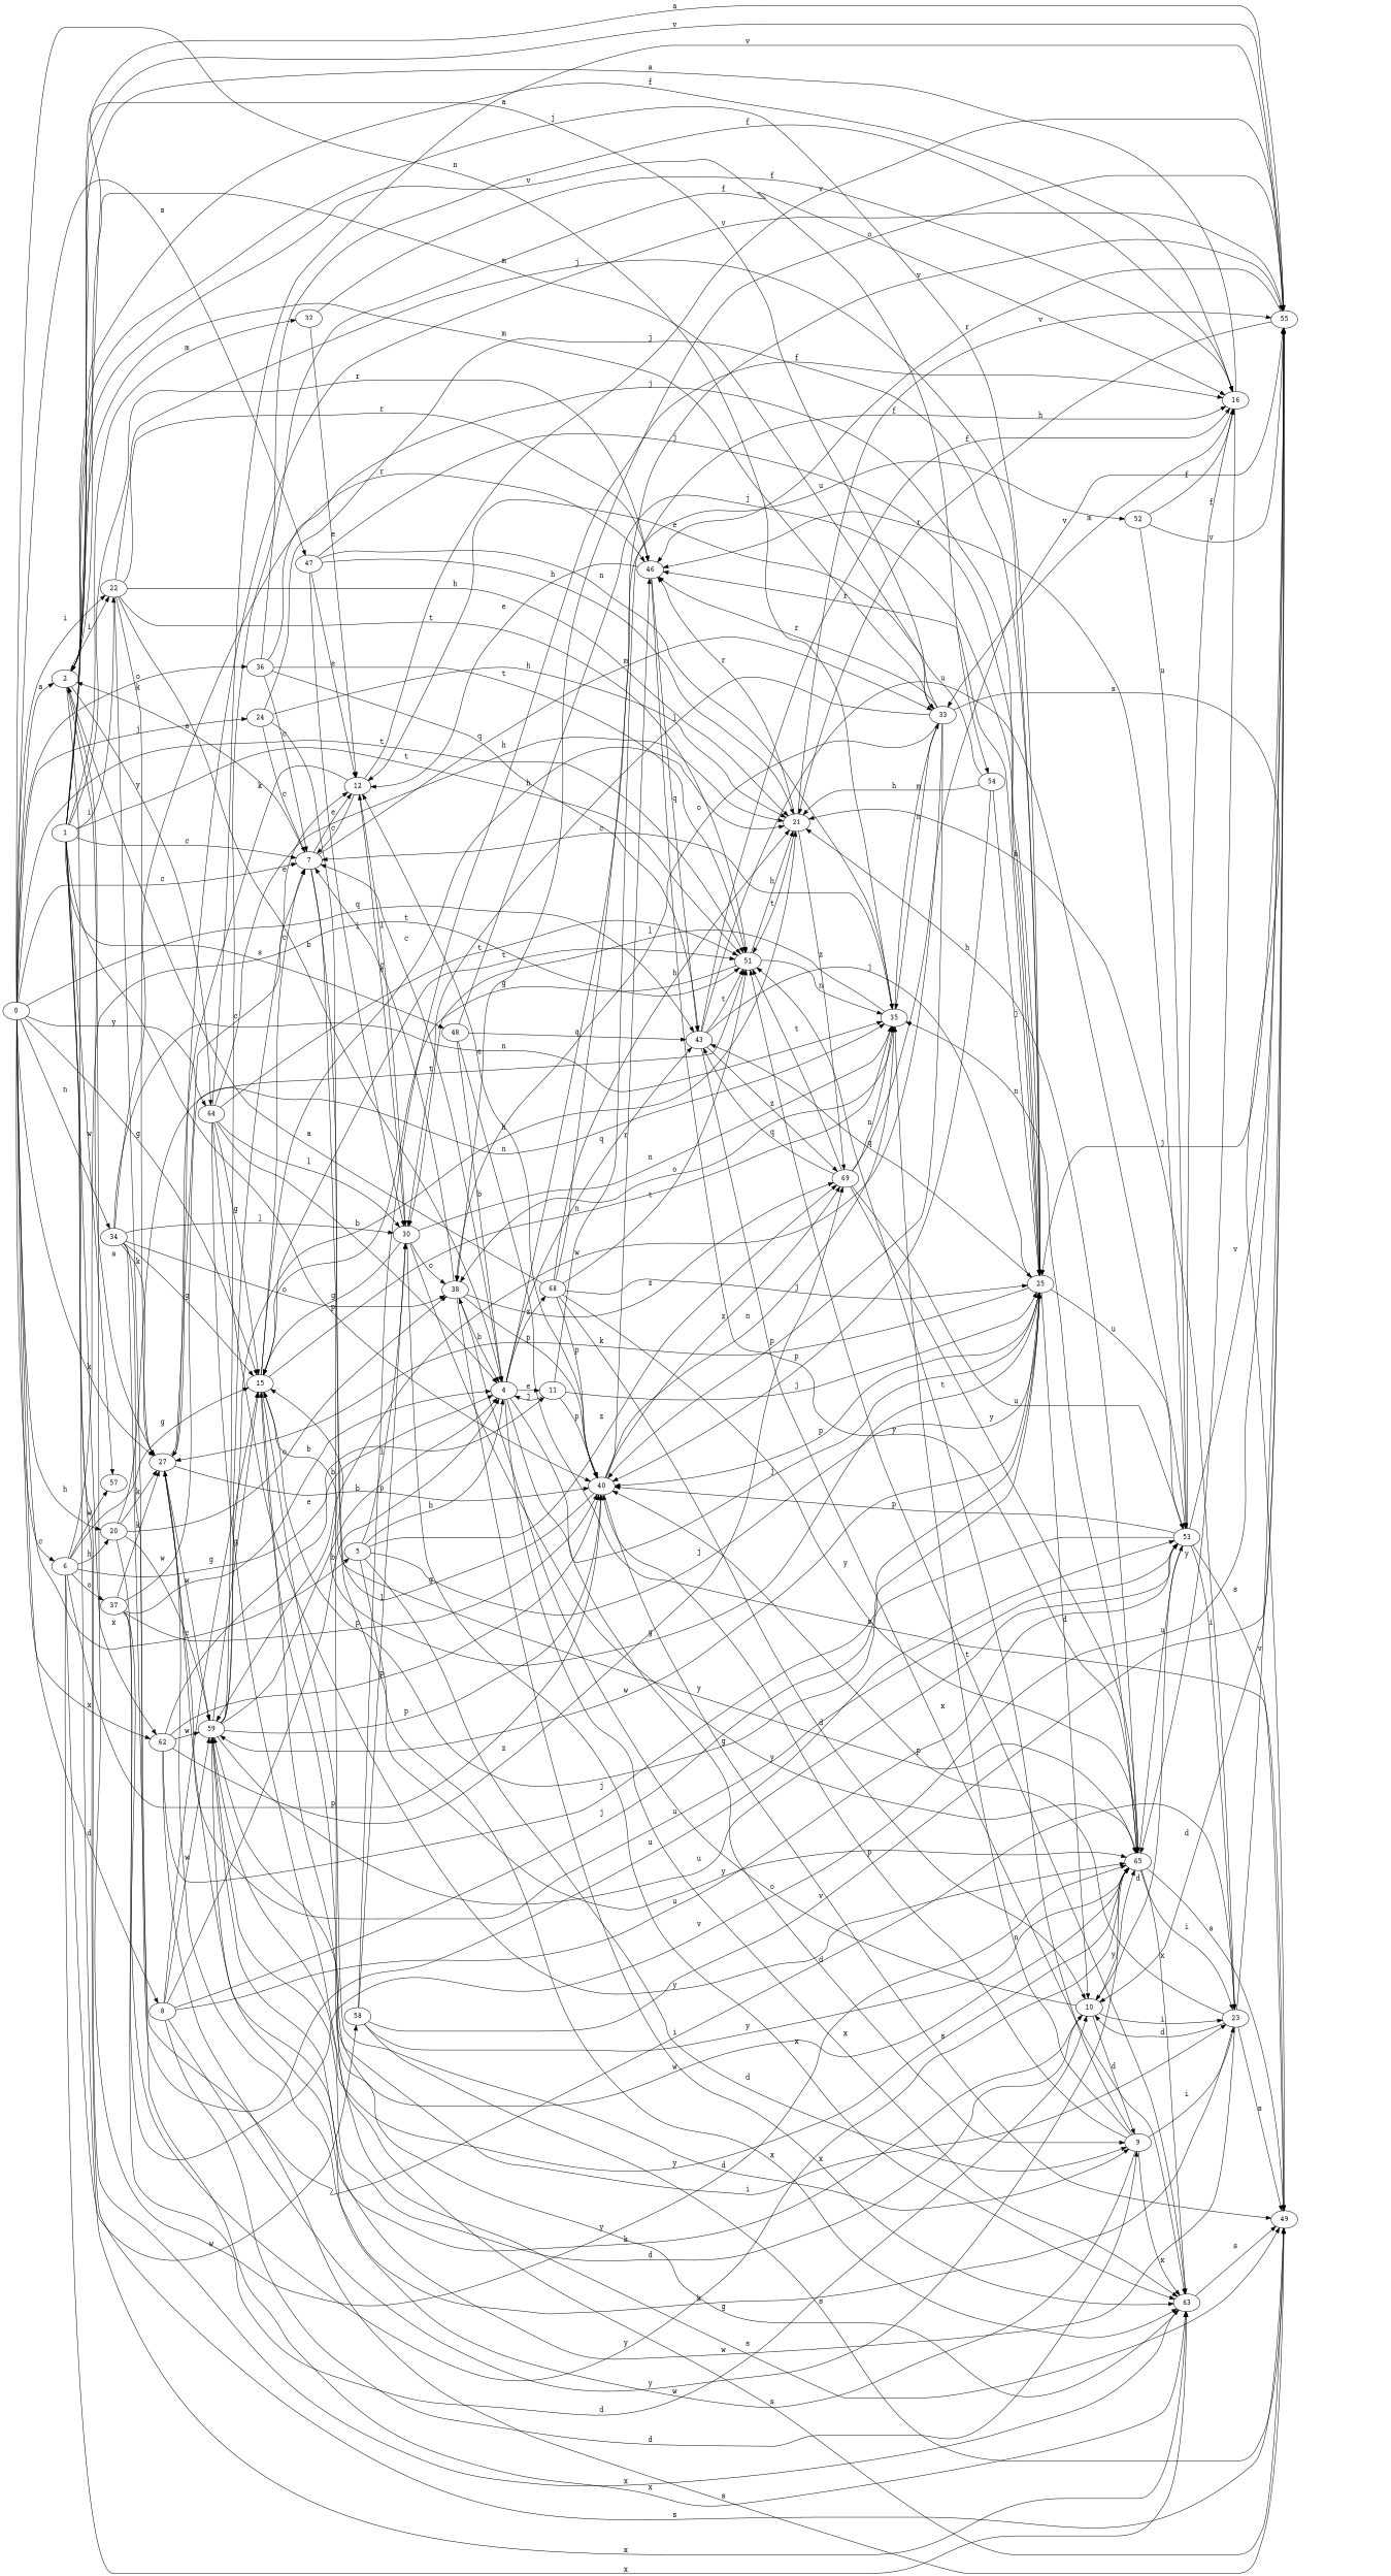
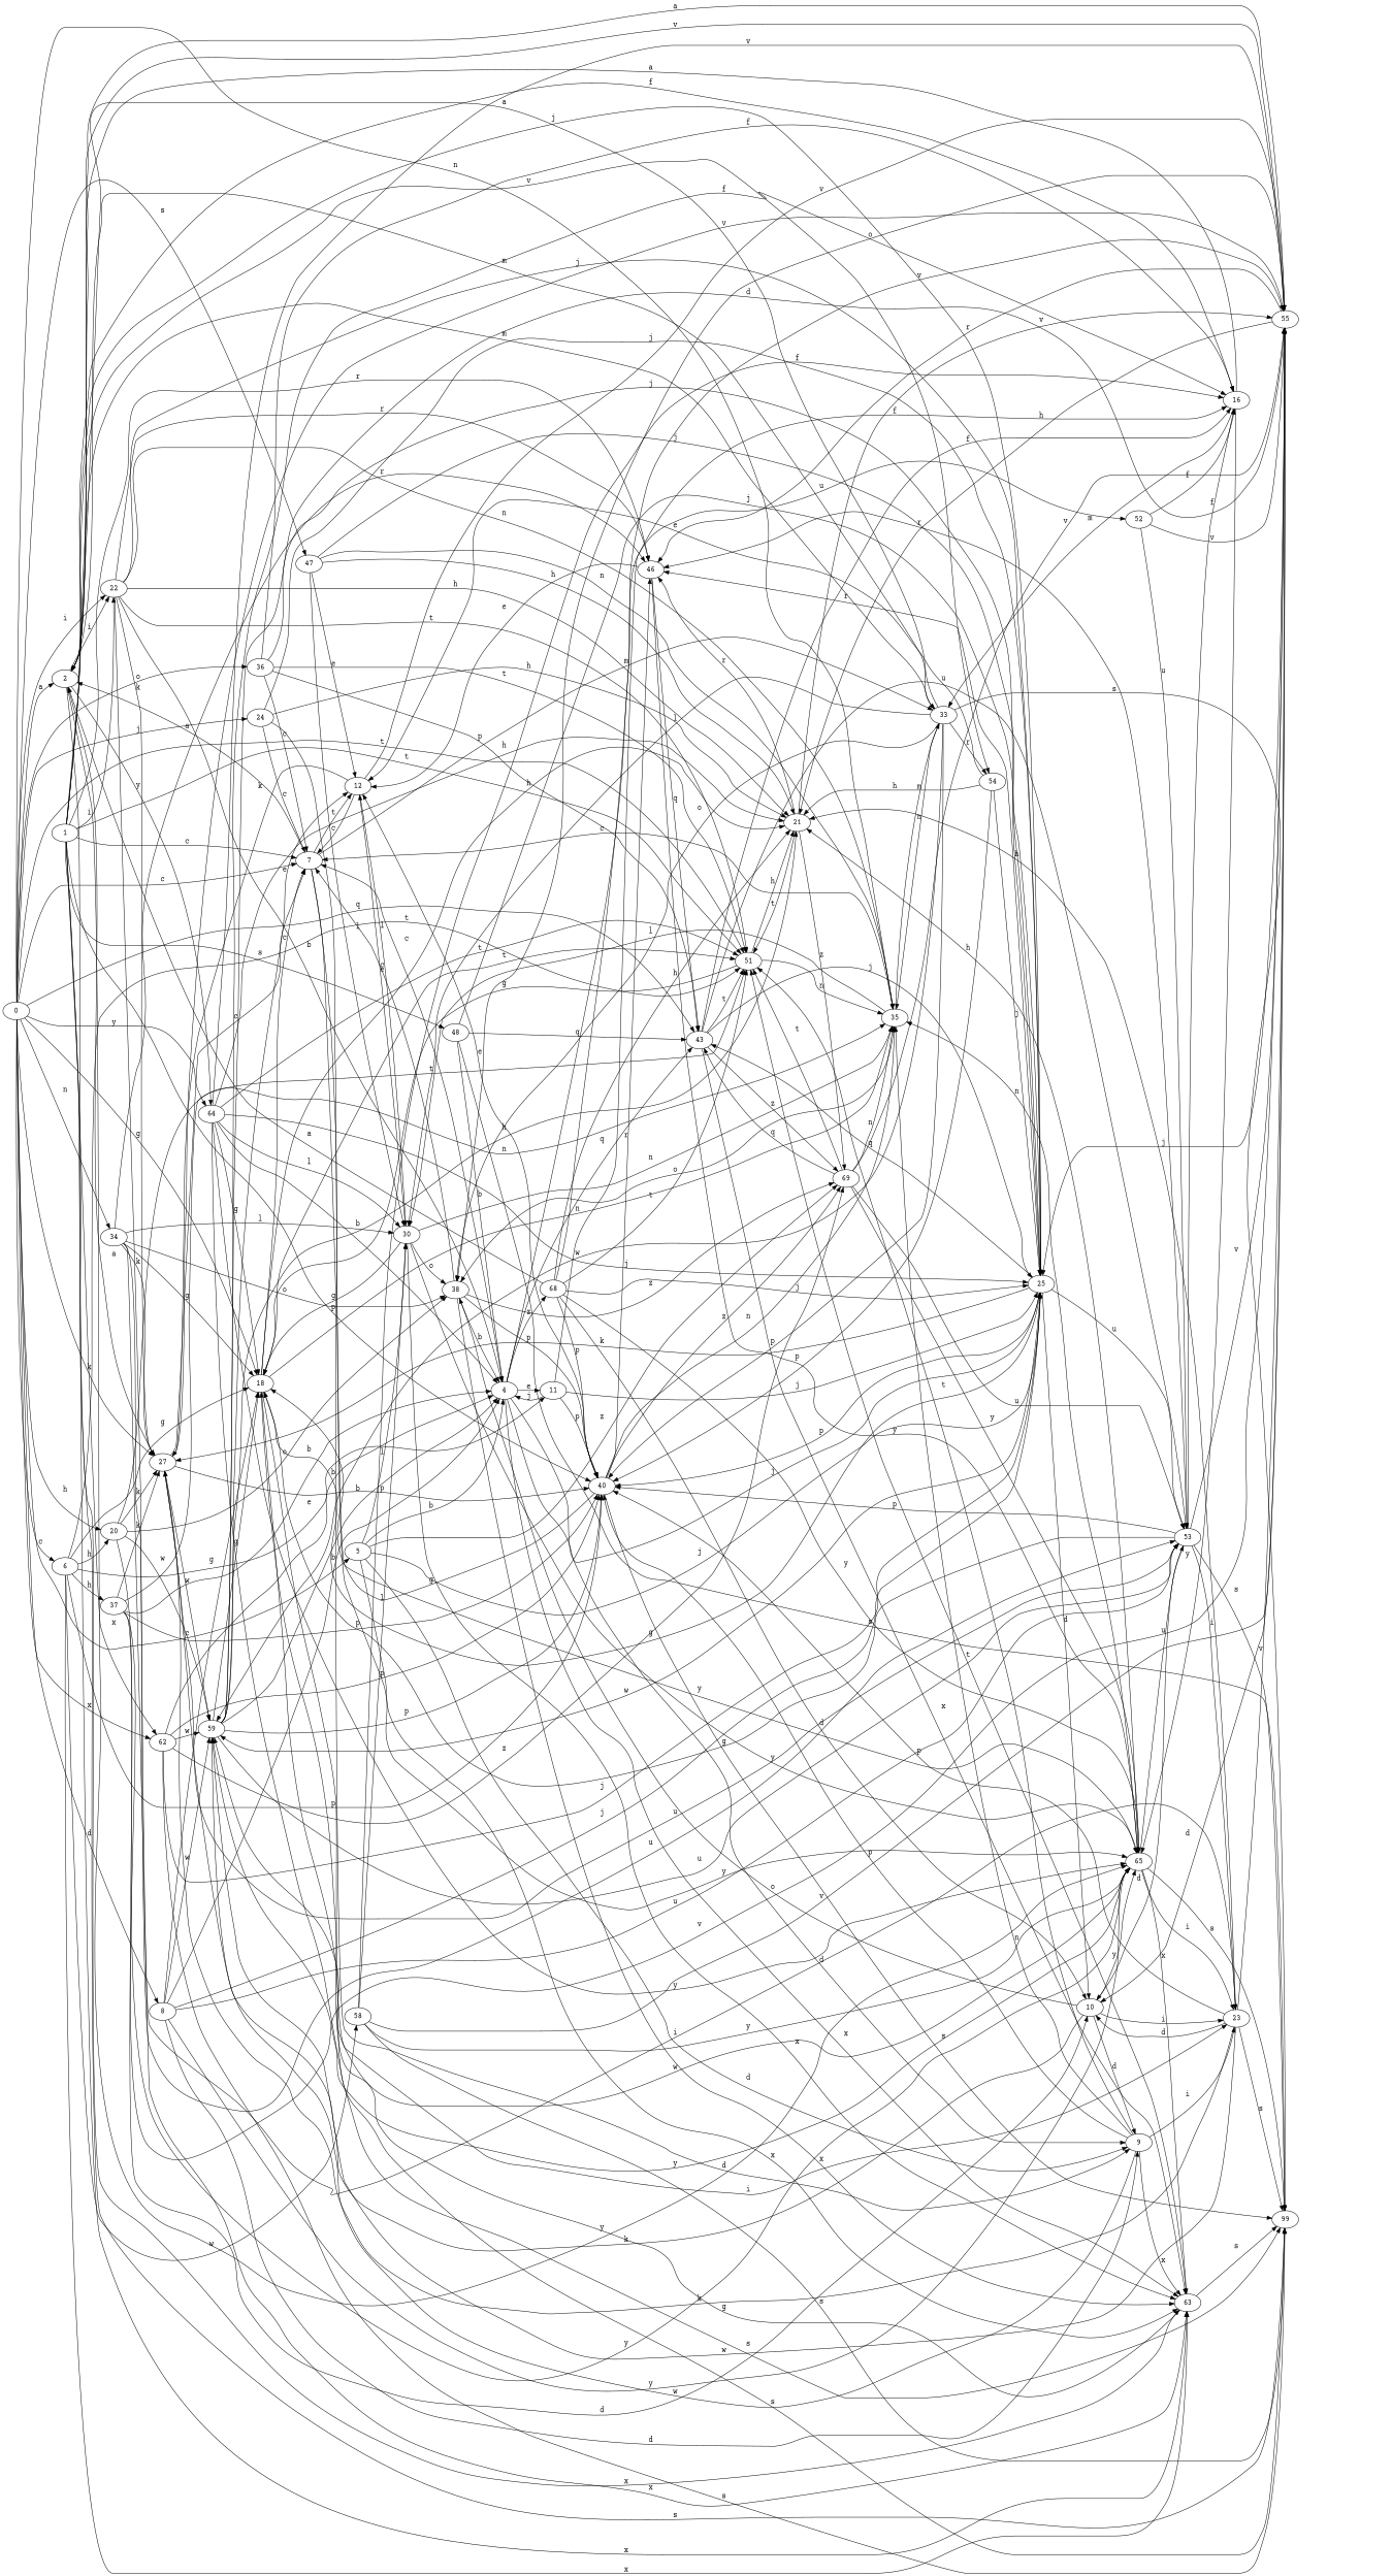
  strict digraph {
    fontname="Courier Prime"
    rankdir=LR
    node [fontname="Courier Prime"]
    edge [fontname="Courier Prime"]
    0
    2
    5
    6
    7
    8
-   18 [label=15]
+   18
    20
    22
    24
    27
    34
    35
    36
    43
    47
    51
    62
    64
    33
    63
    55
    65
    25
    4
    9
    30
    69
    40
-   57
    11
    37
    58
    12
    53
    59
-   49
+   49 [label=99]
    23
    21
    38
    46
    16
    1
-   32
    48
    54
    10
    52
    68
    0 -> 2 [label=a]
    0 -> 5 [label=c]
    0 -> 6 [label=c]
    0 -> 7 [label=c]
    0 -> 8 [label=d]
    0 -> 18 [label=g]
    0 -> 20 [label=h]
    0 -> 22 [label=i]
    0 -> 24 [label=j]
    0 -> 27 [label=k]
    0 -> 34 [label=n]
    0 -> 35 [label=n]
    0 -> 36 [label=o]
    0 -> 43 [label=q]
    0 -> 47 [label=s]
    0 -> 51 [label=t]
    0 -> 62 [label=x]
    0 -> 64 [label=y]
    2 -> 22 [label=i]
    2 -> 64 [label=y]
    2 -> 33 [label=m]
    2 -> 63 [label=x]
    2 -> 55 [label=v]
    2 -> 65 [label=y]
    5 -> 63 [label=x]
    5 -> 25 [label=j]
    5 -> 4 [label=b]
    5 -> 9 [label=d]
    5 -> 30 [label=l]
    5 -> 69 [label=z]
    6 -> 18 [label=g]
    6 -> 20 [label=h]
    6 -> 51 [label=t]
    6 -> 63 [label=x]
    6 -> 40 [label=p]
-   6 -> 57 [label=w]
    6 -> 11 [label=e]
-   6 -> 37 [label=o]
+   6 -> 37 [label=h]
    6 -> 58 [label=w]
    7 -> 2 [label=a]
    7 -> 33 [label=m]
    7 -> 65 [label=y]
    7 -> 9 [label=d]
-   7 -> 12 [label=e]
+   7 -> 12 [label=t]
    8 -> 18 [label=g]
    8 -> 65 [label=y]
    8 -> 25 [label=j]
    8 -> 4 [label=b]
    8 -> 9 [label=d]
    8 -> 53 [label=u]
    8 -> 59 [label=w]
    18 -> 7 [label=c]
    18 -> 35 [label=n]
    18 -> 51 [label=t]
    18 -> 49 [label=s]
    18 -> 23 [label=i]
    18 -> 21 [label=h]
    20 -> 27 [label=k]
    20 -> 35 [label=n]
    20 -> 65 [label=y]
    20 -> 59 [label=w]
    20 -> 38 [label=o]
    22 -> 27 [label=k]
    22 -> 51 [label=t]
    22 -> 25 [label=j]
    22 -> 4 [label=b]
    22 -> 23 [label=i]
    22 -> 21 [label=h]
    22 -> 46 [label=r]
    24 -> 7 [label=c]
    24 -> 65 [label=y]
    24 -> 25 [label=j]
    24 -> 21 [label=h]
    27 -> 2 [label=a]
    27 -> 7 [label=c]
    27 -> 55 [label=v]
    27 -> 40 [label=p]
    27 -> 53 [label=u]
    27 -> 59 [label=w]
    34 -> 18 [label=g]
    34 -> 27 [label=k]
-   34 -> 35 [label=n]
+   22 -> 35 [label=n]
    34 -> 63 [label=x]
    34 -> 30 [label=l]
    34 -> 53 [label=u]
    34 -> 38 [label=o]
    34 -> 46 [label=r]
    35 -> 7 [label=c]
    35 -> 33 [label=m]
    35 -> 30 [label=l]
    35 -> 38 [label=o]
    36 -> 7 [label=c]
-   36 -> 43 [label=q]
+   36 -> 43 [label=p]
    36 -> 51 [label=t]
    36 -> 25 [label=j]
    36 -> 16 [label=f]
    43 -> 51 [label=t]
    43 -> 63 [label=x]
    43 -> 25 [label=j]
    43 -> 69 [label=z]
    43 -> 53 [label=u]
    43 -> 16 [label=f]
    47 -> 35 [label=n]
    47 -> 25 [label=j]
    47 -> 30 [label=l]
    47 -> 12 [label=e]
    47 -> 21 [label=h]
    51 -> 18 [label=g]
    51 -> 35 [label=n]
    51 -> 21 [label=h]
    62 -> 25 [label=j]
    62 -> 4 [label=b]
    62 -> 69 [label=z]
    62 -> 40 [label=p]
    62 -> 59 [label=w]
    62 -> 49 [label=s]
    64 -> 18 [label=g]
    64 -> 51 [label=t]
    64 -> 55 [label=v]
    64 -> 65 [label=y]
+   64 -> 25 [label=j]
    64 -> 4 [label=b]
    64 -> 30 [label=l]
    64 -> 49 [label=s]
    64 -> 21 [label=h]
    33 -> 2 [label=a]
    33 -> 35 [label=n]
    33 -> 30 [label=l]
    33 -> 40 [label=p]
    33 -> 59 [label=w]
    33 -> 49 [label=s]
    33 -> 38 [label=o]
-   33 -> 46 [label=r]
+   33 -> 54 [label=r]
    63 -> 18 [label=g]
    63 -> 51 [label=t]
    63 -> 49 [label=s]
    55 -> 2 [label=a]
    55 -> 25 [label=j]
    55 -> 21 [label=h]
    55 -> 38 [label=o]
    55 -> 46 [label=r]
    55 -> 10 [label=d]
    65 -> 35 [label=n]
    65 -> 63 [label=x]
    65 -> 53 [label=u]
    65 -> 59 [label=w]
    65 -> 49 [label=s]
    65 -> 23 [label=i]
    65 -> 21 [label=h]
    25 -> 18 [label=g]
    25 -> 27 [label=k]
    25 -> 43 [label=q]
    25 -> 40 [label=p]
    25 -> 53 [label=u]
    25 -> 59 [label=w]
    25 -> 46 [label=r]
    25 -> 10 [label=d]
    4 -> 7 [label=c]
    4 -> 43 [label=q]
    4 -> 63 [label=x]
    4 -> 25 [label=j]
    4 -> 9 [label=d]
    4 -> 11 [label=e]
    4 -> 52 [label=u]
    4 -> 68 [label=z]
    9 -> 35 [label=n]
    9 -> 51 [label=t]
    9 -> 63 [label=x]
    9 -> 40 [label=p]
    9 -> 59 [label=w]
    9 -> 23 [label=i]
    30 -> 18 [label=g]
    30 -> 35 [label=n]
    30 -> 63 [label=x]
    30 -> 65 [label=y]
    30 -> 12 [label=e]
    30 -> 38 [label=o]
    69 -> 35 [label=n]
    69 -> 43 [label=q]
    69 -> 51 [label=t]
    69 -> 55 [label=v]
    69 -> 65 [label=y]
    69 -> 53 [label=u]
    40 -> 18 [label=g]
    40 -> 35 [label=n]
    40 -> 69 [label=z]
    40 -> 12 [label=e]
    40 -> 49 [label=s]
    40 -> 46 [label=r]
    11 -> 25 [label=j]
    11 -> 4 [label=j]
    11 -> 40 [label=p]
    11 -> 16 [label=f]
    37 -> 27 [label=k]
    37 -> 51 [label=t]
    37 -> 55 [label=v]
    37 -> 4 [label=b]
    37 -> 40 [label=p]
    37 -> 10 [label=d]
    58 -> 55 [label=v]
    58 -> 65 [label=y]
    58 -> 30 [label=l]
    58 -> 49 [label=s]
    58 -> 16 [label=f]
    12 -> 7 [label=c]
    12 -> 27 [label=k]
    12 -> 55 [label=v]
    12 -> 30 [label=l]
    53 -> 18 [label=g]
    53 -> 55 [label=v]
    53 -> 40 [label=p]
    53 -> 49 [label=s]
    53 -> 23 [label=i]
    53 -> 46 [label=r]
    53 -> 16 [label=f]
    53 -> 10 [label=d]
    59 -> 18 [label=g]
    59 -> 65 [label=y]
    59 -> 4 [label=b]
    59 -> 40 [label=p]
    59 -> 12 [label=e]
    59 -> 53 [label=u]
    59 -> 21 [label=h]
    59 -> 16 [label=f]
-   59 -> 10 [label=d]
+   59 -> 55 [label=d]
    23 -> 27 [label=k]
    23 -> 55 [label=v]
    23 -> 40 [label=p]
    23 -> 59 [label=w]
    23 -> 49 [label=s]
    23 -> 21 [label=h]
    23 -> 10 [label=d]
    21 -> 51 [label=t]
    21 -> 55 [label=v]
    21 -> 69 [label=z]
    21 -> 46 [label=r]
    38 -> 7 [label=c]
    38 -> 63 [label=x]
    38 -> 4 [label=b]
    38 -> 69 [label=z]
    38 -> 40 [label=p]
    46 -> 43 [label=q]
    46 -> 65 [label=y]
    46 -> 12 [label=e]
    16 -> 2 [label=a]
    16 -> 33 [label=m]
    16 -> 65 [label=y]
    1 -> 7 [label=c]
    1 -> 22 [label=i]
    1 -> 51 [label=t]
    1 -> 62 [label=x]
    1 -> 33 [label=m]
    1 -> 63 [label=x]
    1 -> 25 [label=j]
    1 -> 40 [label=p]
-   1 -> 57 [label=w]
    1 -> 49 [label=s]
    1 -> 46 [label=r]
    1 -> 16 [label=f]
-   1 -> 32 [label=m]
    1 -> 48 [label=s]
    1 -> 54 [label=v]
-   32 -> 12 [label=e]
-   32 -> 16 [label=f]
    48 -> 43 [label=q]
    48 -> 25 [label=j]
    48 -> 4 [label=b]
    48 -> 49 [label=s]
    54 -> 25 [label=j]
    54 -> 40 [label=p]
    54 -> 12 [label=e]
    54 -> 21 [label=h]
    10 -> 27 [label=k]
    10 -> 65 [label=y]
    10 -> 9 [label=d]
    10 -> 23 [label=i]
    10 -> 38 [label=o]
    52 -> 55 [label=v]
    52 -> 53 [label=u]
    52 -> 16 [label=f]
    68 -> 2 [label=a]
    68 -> 51 [label=t]
    68 -> 55 [label=v]
    68 -> 65 [label=y]
    68 -> 25 [label=j]
    68 -> 40 [label=p]
    68 -> 21 [label=h]
    68 -> 10 [label=d]
  }
